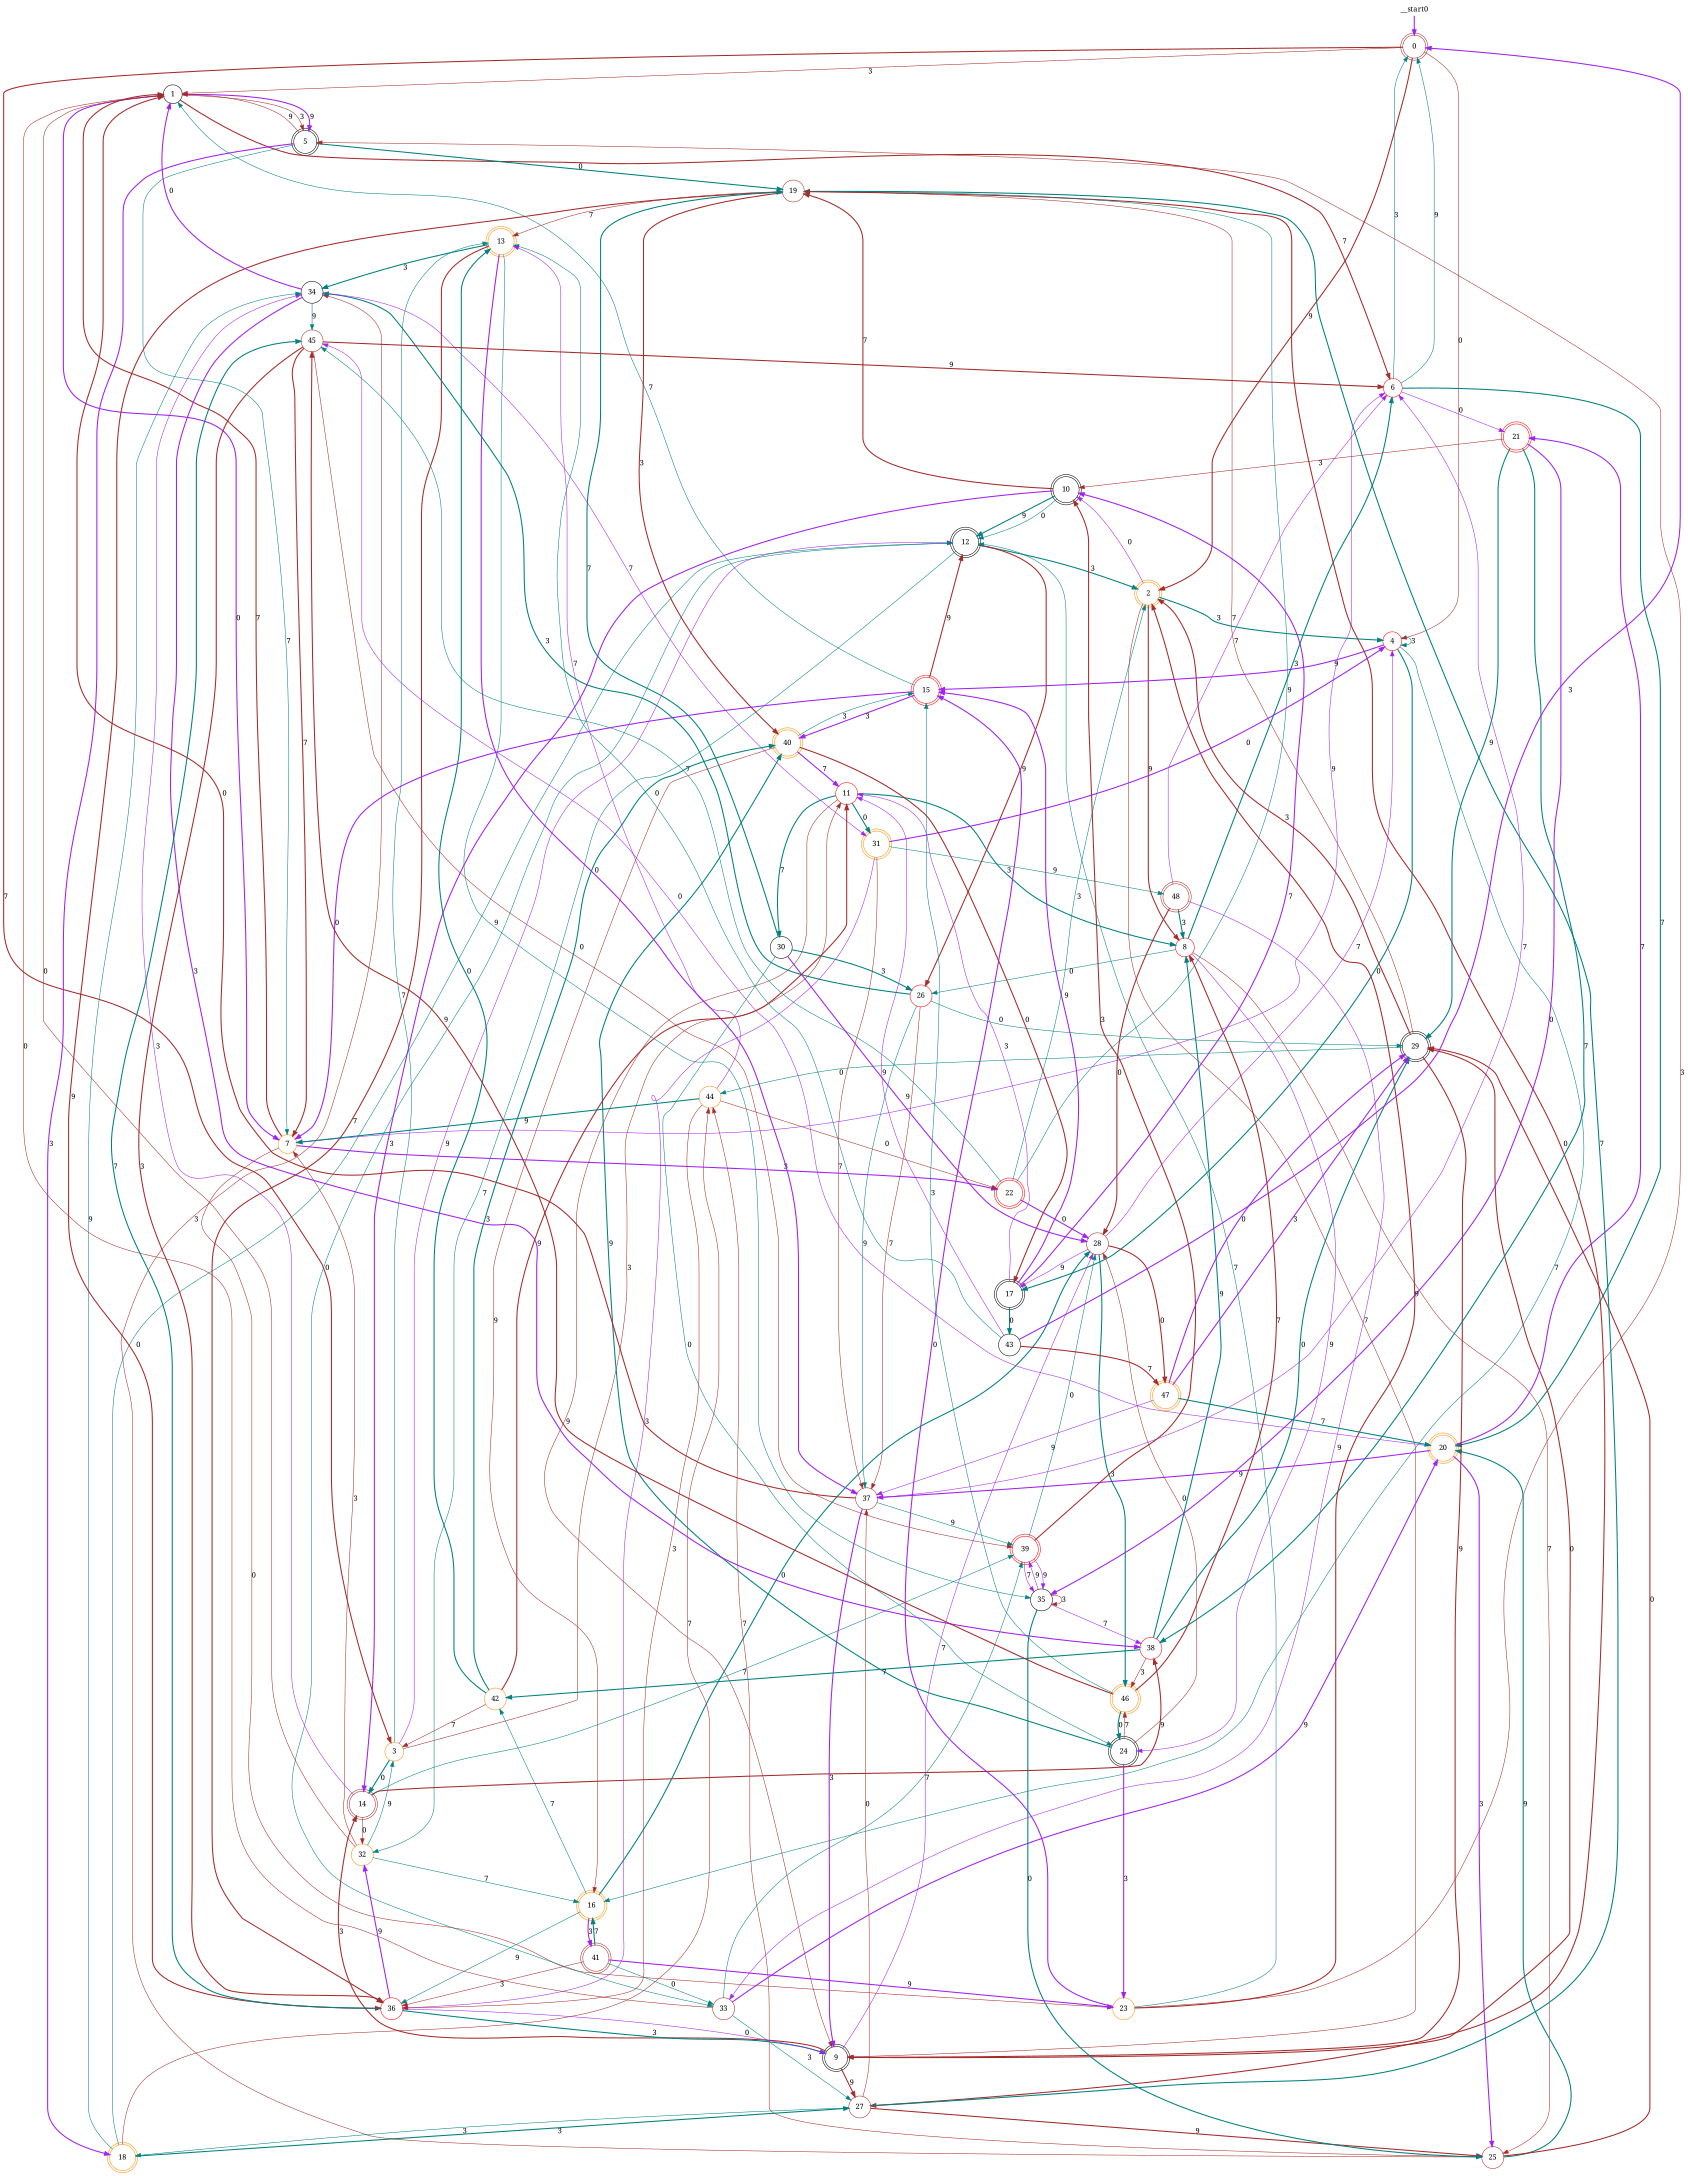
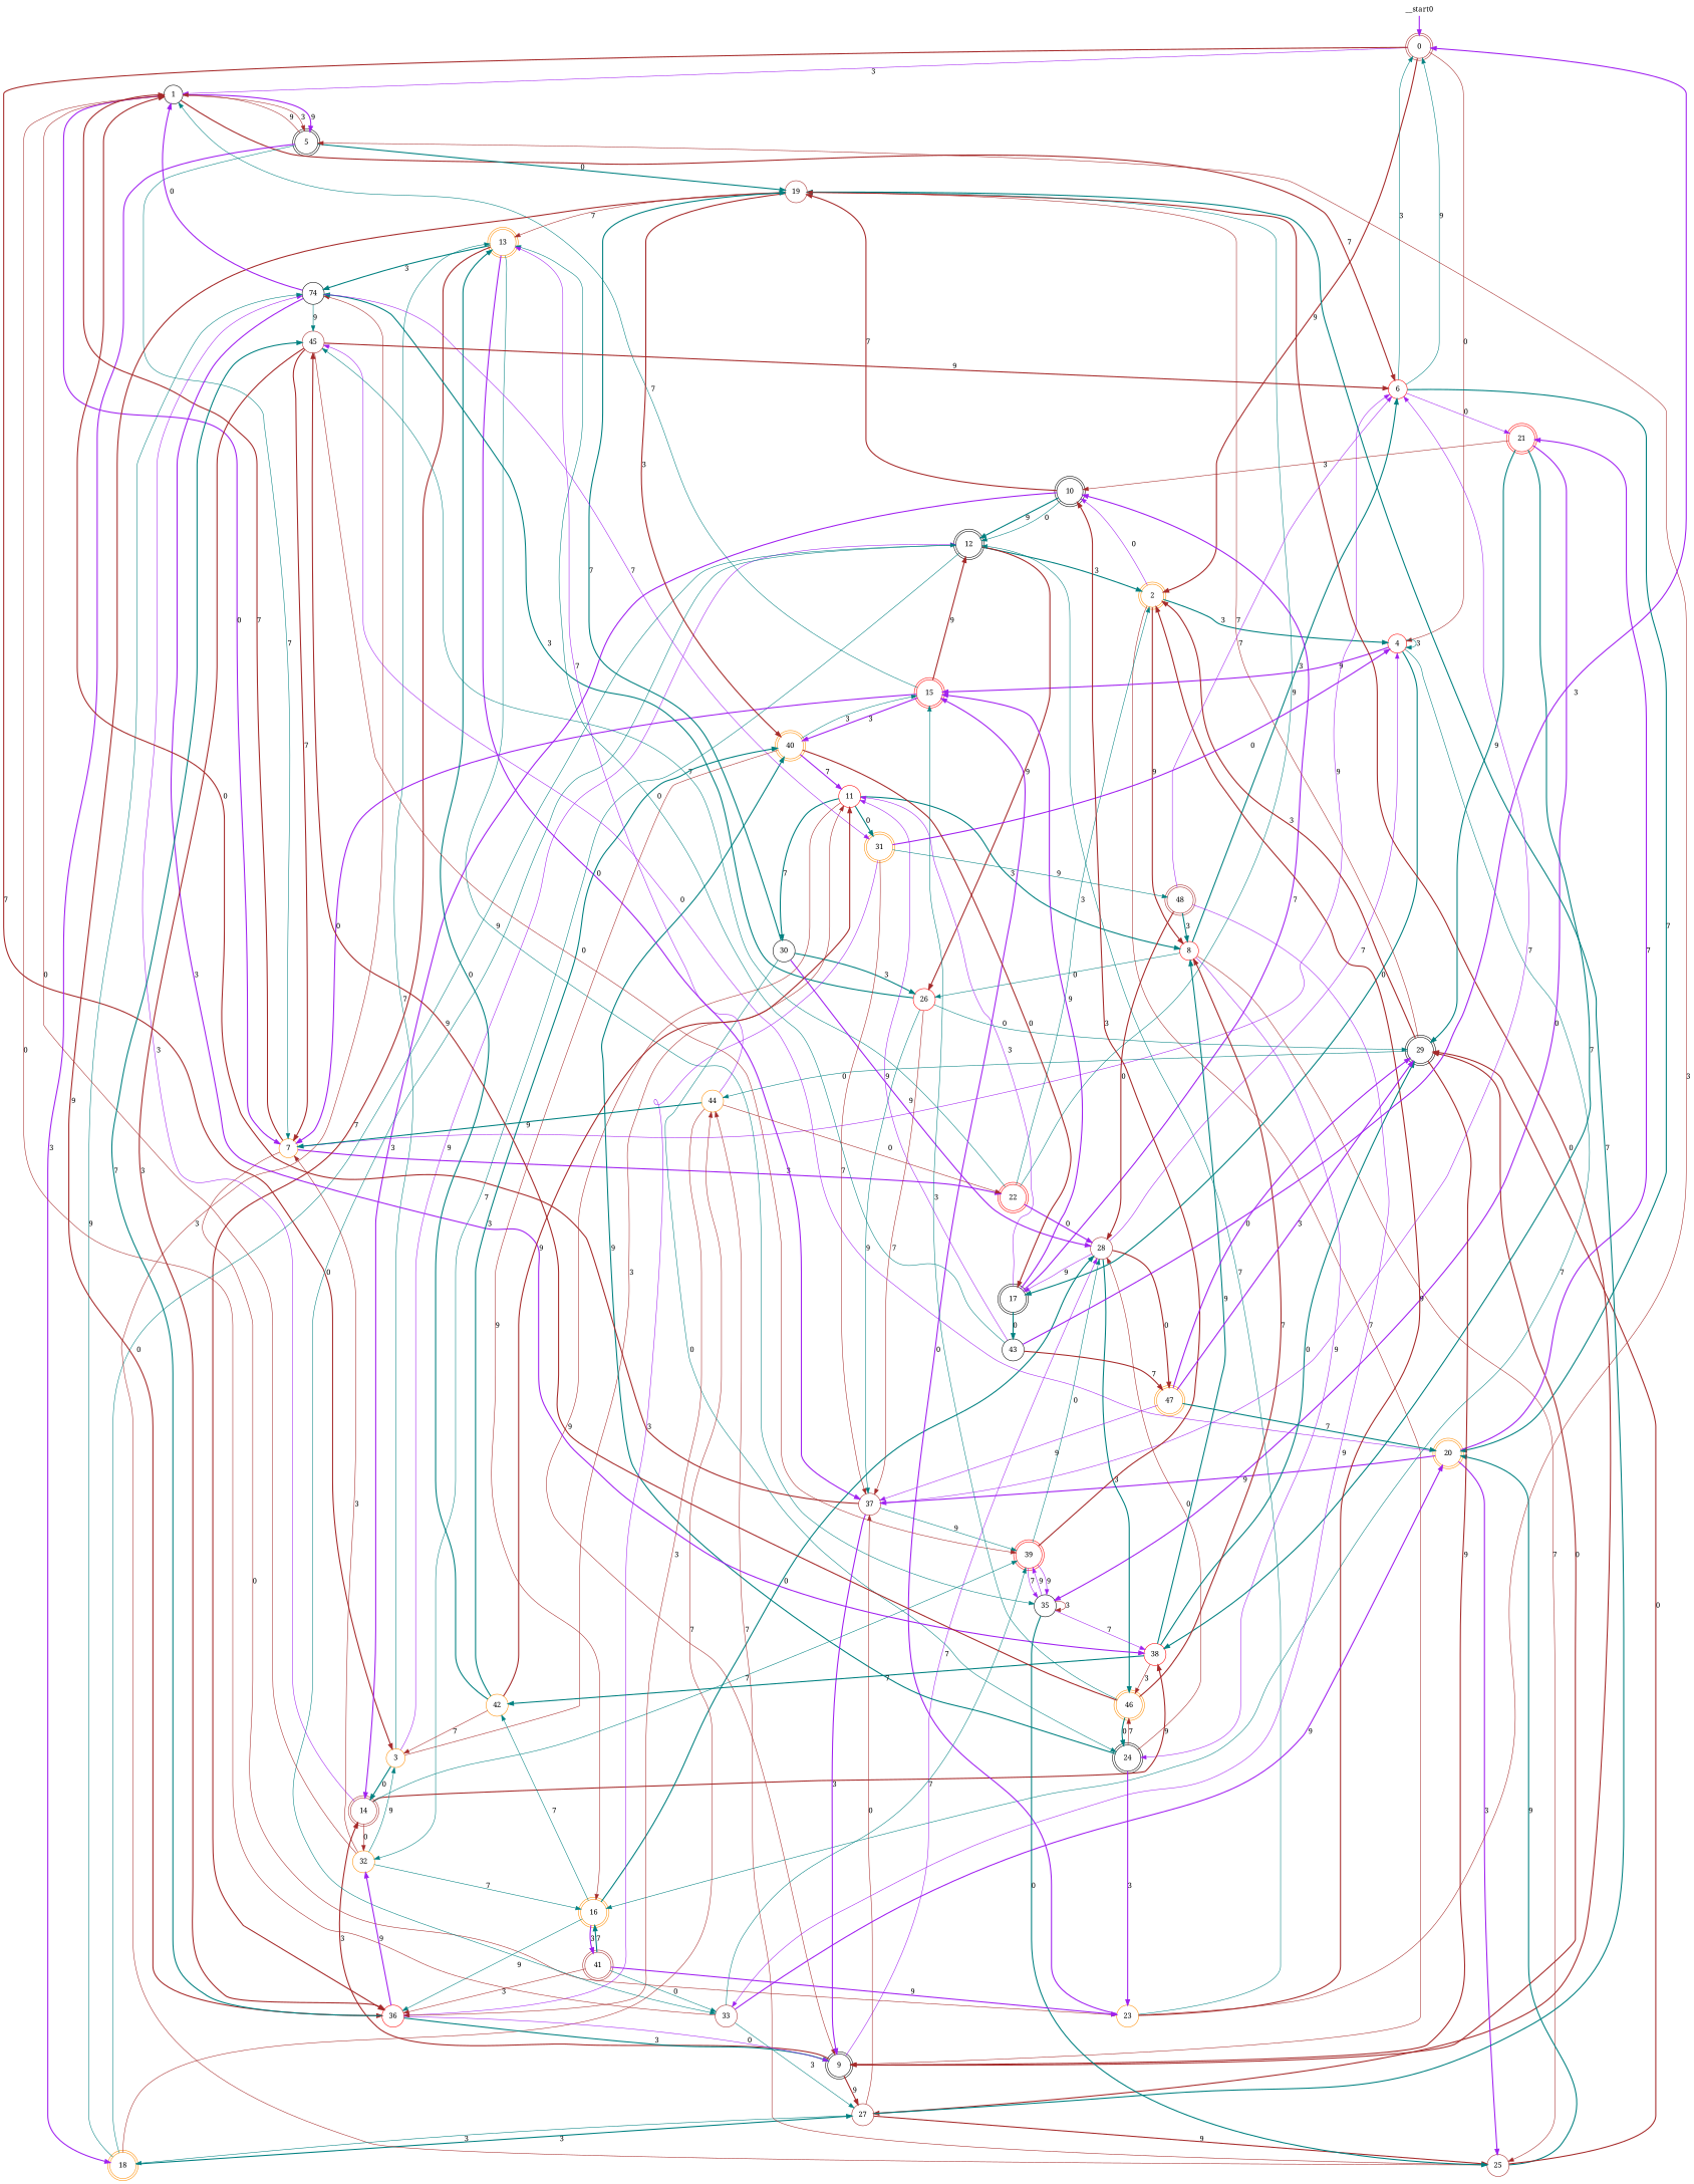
  digraph {
    fontname="Noto Serif"
    node [color=darkorange fontname="Noto Serif" shape=circle]
    edge [color=teal fontname="Noto Serif" style=bold]
    n1 [color=brown label=0 shape=doublecircle]
    n2 [color=black label=1]
    n3 [label=2 shape=doublecircle]
    n4 [label=3]
    n5 [color=red label=4]
    n6 [color=black label=5 shape=doublecircle]
    n7 [color=red label=6]
    n8 [label=7]
    n9 [color=red label=8]
    n10 [color=black label=9 shape=doublecircle]
    n11 [color=black label=10 shape=doublecircle]
    n12 [color=red label=11]
    n13 [color=black label=12 shape=doublecircle]
    n14 [label=13 shape=doublecircle]
    n15 [color=brown label=14 shape=doublecircle]
    n16 [color=red label=15 shape=doublecircle]
    n17 [label=16 shape=doublecircle]
    n18 [color=black label=17 shape=doublecircle]
    n19 [label=18 shape=doublecircle]
    n20 [color=brown label=19]
    n21 [label=20 shape=doublecircle]
    n22 [color=red label=21 shape=doublecircle]
    n23 [color=red label=22 shape=doublecircle]
    n24 [label=23]
    n25 [color=black label=24 shape=doublecircle]
    n26 [color=brown label=25]
    n27 [color=red label=26]
    n28 [color=brown label=27]
    n29 [color=brown label=28]
    n30 [color=black label=29 shape=doublecircle]
    n31 [color=black label=30]
    n32 [label=31 shape=doublecircle]
    n33 [label=32]
    n34 [color=brown label=33]
-   n35 [color=black label=34]
+   n35 [color=black label=74]
    n36 [color=black label=35]
    n37 [color=red label=36]
    n38 [color=brown label=37]
    n39 [color=red label=38]
    n40 [color=red label=39 shape=doublecircle]
    n41 [label=40 shape=doublecircle]
    n42 [color=brown label=41 shape=doublecircle]
    n43 [label=42]
    n44 [color=black label=43]
    n45 [label=44]
    n46 [color=brown label=45]
    n47 [label=46 shape=doublecircle]
    n48 [label=47 shape=doublecircle]
    n49 [color=brown label=48 shape=doublecircle]
    __start0 [color=red height=0 shape=none width=0]
-   n1 -> n2 [color=brown label=3 style=solid]
+   n1 -> n2 [color=purple label=3 style=solid]
    n1 -> n3 [color=brown label=9]
    n1 -> n4 [color=brown label=7]
    n1 -> n5 [color=brown label=0 style=solid]
    n2 -> n6 [color=brown label=3 style=solid]
    n2 -> n6 [color=purple label=9]
    n2 -> n7 [color=brown label=7]
    n2 -> n8 [color=purple label=0]
    n3 -> n5 [label=3]
    n3 -> n9 [color=brown label=9]
    n3 -> n10 [color=brown label=7 style=solid]
    n3 -> n11 [color=purple label=0 style=solid]
    n4 -> n12 [color=brown label=3 style=solid]
    n4 -> n13 [color=purple label=9 style=solid]
    n4 -> n14 [label=7 style=solid]
    n4 -> n15 [label=0]
    n5 -> n5 [label=3 style=solid]
    n5 -> n16 [color=purple label=9]
    n5 -> n17 [label=7 style=solid]
    n5 -> n18 [label=0]
    n6 -> n2 [color=brown label=9 style=solid]
    n6 -> n8 [label=7 style=solid]
    n6 -> n19 [color=purple label=3]
    n6 -> n20 [label=0]
    n7 -> n1 [label=3 style=solid]
    n7 -> n1 [label=9 style=solid]
    n7 -> n21 [label=7]
    n7 -> n22 [color=purple label=0 style=solid]
    n8 -> n2 [color=brown label=7]
    n8 -> n7 [color=purple label=9 style=solid]
    n8 -> n23 [color=purple label=3]
    n8 -> n24 [color=brown label=0 style=solid]
    n9 -> n7 [label=3]
    n9 -> n25 [color=purple label=9 style=solid]
    n9 -> n26 [color=brown label=7 style=solid]
    n9 -> n27 [label=0 style=solid]
    n10 -> n15 [color=brown label=3]
    n10 -> n28 [color=brown label=9]
    n10 -> n29 [color=purple label=7 style=solid]
    n10 -> n30 [color=brown label=0]
    n11 -> n13 [label=9]
    n11 -> n13 [label=0 style=solid]
    n11 -> n15 [color=purple label=3]
    n11 -> n20 [color=brown label=7]
    n12 -> n9 [label=3]
    n12 -> n10 [color=brown label=9 style=solid]
    n12 -> n31 [label=7]
    n12 -> n32 [label=0]
    n13 -> n3 [label=3]
    n13 -> n27 [color=brown label=9]
    n13 -> n33 [label=7 style=solid]
    n13 -> n34 [label=0 style=solid]
    n14 -> n35 [label=3]
    n14 -> n36 [label=9 style=solid]
    n14 -> n37 [color=brown label=7]
    n14 -> n38 [color=purple label=0]
    n15 -> n33 [color=brown label=0 style=solid]
    n15 -> n35 [color=purple label=3 style=solid]
    n15 -> n39 [color=brown label=9]
    n15 -> n40 [label=7 style=solid]
    n16 -> n2 [label=7 style=solid]
    n16 -> n8 [color=purple label=0]
    n16 -> n13 [color=brown label=9]
    n16 -> n41 [color=purple label=3]
    n17 -> n29 [label=0]
    n17 -> n37 [label=9 style=solid]
    n17 -> n42 [color=purple label=3]
    n17 -> n43 [label=7 style=solid]
    n18 -> n11 [color=purple label=7]
    n18 -> n12 [color=purple label=3 style=solid]
    n18 -> n16 [color=purple label=9]
    n18 -> n44 [label=0]
    n19 -> n13 [label=0 style=solid]
    n19 -> n28 [label=3]
    n19 -> n35 [label=9 style=solid]
    n19 -> n45 [color=brown label=7 style=solid]
    n20 -> n14 [color=brown label=7 style=solid]
    n20 -> n28 [color=brown label=0]
    n20 -> n37 [color=brown label=9]
    n20 -> n41 [color=brown label=3]
    n21 -> n22 [color=purple label=7]
    n21 -> n26 [color=purple label=3]
    n21 -> n38 [color=purple label=9]
    n21 -> n46 [color=purple label=0 style=solid]
    n22 -> n11 [color=brown label=3 style=solid]
    n22 -> n30 [label=9]
    n22 -> n36 [color=purple label=0]
    n22 -> n39 [label=7]
    n23 -> n3 [label=3 style=solid]
    n23 -> n20 [label=9 style=solid]
    n23 -> n29 [color=purple label=0]
    n23 -> n46 [label=7 style=solid]
    n24 -> n3 [color=brown label=9]
    n24 -> n6 [color=brown label=3 style=solid]
    n24 -> n13 [label=7 style=solid]
    n24 -> n16 [color=purple label=0]
    n25 -> n24 [color=purple label=3]
    n25 -> n29 [color=brown label=0 style=solid]
    n25 -> n41 [label=9]
    n25 -> n47 [color=brown label=7 style=solid]
    n26 -> n21 [label=9]
    n26 -> n30 [color=brown label=0]
    n26 -> n35 [color=brown label=3 style=solid]
    n26 -> n45 [color=brown label=7 style=solid]
    n27 -> n30 [label=0 style=solid]
    n27 -> n35 [label=3]
    n27 -> n38 [label=9 style=solid]
    n27 -> n38 [color=brown label=7 style=solid]
    n28 -> n19 [label=3 style=solid]
    n28 -> n20 [label=7]
    n28 -> n26 [color=brown label=9]
    n28 -> n38 [color=brown label=0 style=solid]
    n29 -> n5 [color=purple label=7 style=solid]
    n29 -> n18 [color=purple label=9 style=solid]
    n29 -> n47 [label=3]
    n29 -> n48 [color=brown label=0]
    n30 -> n3 [color=brown label=3]
    n30 -> n10 [color=brown label=9]
    n30 -> n20 [color=brown label=7 style=solid]
    n30 -> n45 [label=0 style=solid]
    n31 -> n20 [label=7]
    n31 -> n25 [label=0 style=solid]
    n31 -> n27 [label=3]
    n31 -> n29 [color=purple label=9]
    n32 -> n5 [color=purple label=0]
    n32 -> n37 [color=purple label=3 style=solid]
    n32 -> n38 [color=brown label=7 style=solid]
    n32 -> n49 [label=9 style=solid]
    n33 -> n2 [color=brown label=0 style=solid]
    n33 -> n4 [label=9 style=solid]
    n33 -> n8 [color=brown label=3 style=solid]
    n33 -> n17 [label=7 style=solid]
    n34 -> n2 [color=brown label=0 style=solid]
    n34 -> n21 [color=purple label=9]
    n34 -> n28 [label=3 style=solid]
    n34 -> n40 [label=7 style=solid]
    n35 -> n2 [color=purple label=0]
    n35 -> n32 [color=purple label=7 style=solid]
    n35 -> n39 [color=purple label=3]
    n35 -> n46 [label=9 style=solid]
    n36 -> n26 [label=0]
    n36 -> n36 [color=brown label=3 style=solid]
    n36 -> n39 [color=purple label=7 style=solid]
    n36 -> n40 [color=purple label=9 style=solid]
    n37 -> n10 [label=3]
    n37 -> n10 [color=purple label=0 style=solid]
    n37 -> n33 [color=purple label=9]
    n37 -> n46 [label=7]
    n38 -> n2 [color=brown label=0]
    n38 -> n7 [color=purple label=7 style=solid]
    n38 -> n10 [color=purple label=3]
    n38 -> n40 [label=9 style=solid]
    n39 -> n9 [label=9]
    n39 -> n30 [label=0]
    n39 -> n43 [label=7]
    n39 -> n47 [color=brown label=3 style=solid]
    n40 -> n11 [color=brown label=3]
    n40 -> n29 [label=0 style=solid]
    n40 -> n36 [color=purple label=9 style=solid]
    n40 -> n36 [color=purple label=7 style=solid]
    n41 -> n12 [color=purple label=7]
    n41 -> n16 [label=3 style=solid]
    n41 -> n17 [color=brown label=9 style=solid]
    n41 -> n18 [color=brown label=0]
    n42 -> n17 [label=7]
    n42 -> n24 [color=purple label=9]
    n42 -> n34 [label=0 style=solid]
    n42 -> n37 [color=brown label=3 style=solid]
    n43 -> n4 [color=brown label=7 style=solid]
    n43 -> n12 [color=brown label=9]
    n43 -> n14 [label=0]
    n43 -> n41 [label=3]
    n44 -> n1 [color=purple label=3]
    n44 -> n12 [color=purple label=9 style=solid]
    n44 -> n14 [label=0 style=solid]
    n44 -> n48 [color=brown label=7]
    n45 -> n8 [label=9]
    n45 -> n14 [color=purple label=7 style=solid]
    n45 -> n23 [color=brown label=0 style=solid]
    n45 -> n37 [color=brown label=3 style=solid]
    n46 -> n7 [color=brown label=9]
    n46 -> n8 [color=brown label=7]
    n46 -> n37 [color=brown label=3]
    n46 -> n40 [color=brown label=0 style=solid]
    n47 -> n9 [color=brown label=7]
    n47 -> n16 [label=3 style=solid]
    n47 -> n25 [label=0]
    n47 -> n46 [color=brown label=9]
    n48 -> n21 [label=7]
    n48 -> n30 [color=purple label=3]
    n48 -> n30 [color=purple label=0]
    n48 -> n38 [color=purple label=9 style=solid]
    n49 -> n7 [color=purple label=7 style=solid]
    n49 -> n9 [label=3]
    n49 -> n29 [color=brown label=0]
    n49 -> n34 [color=purple label=9 style=solid]
    __start0 -> n1 [color=purple]
  }
